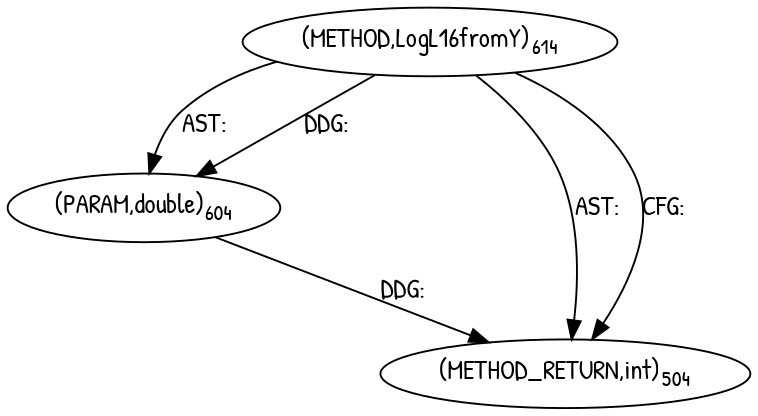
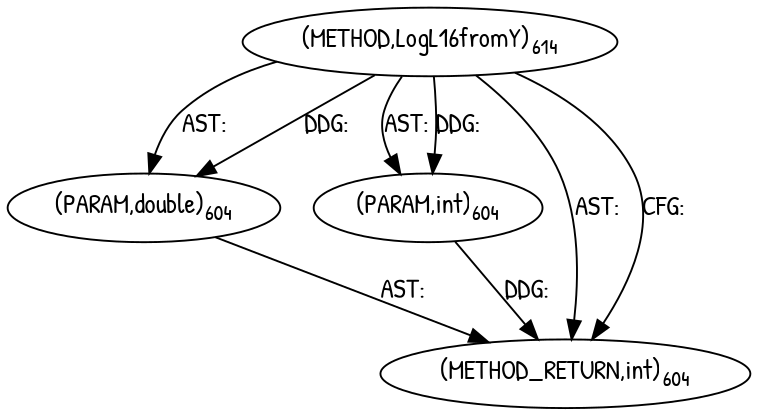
  digraph {
    fontname="Patrick Hand"
    node [fontname="Patrick Hand"]
    edge [fontname="Patrick Hand"]
    n1 [label=<(METHOD,LogL16fromY)<SUB>614</SUB>>]
    n2 [label=<(PARAM,double)<SUB>604</SUB>>]
-   n4 [label=<(METHOD_RETURN,int)<SUB>504</SUB>>]
+   n3 [label=<(PARAM,int)<SUB>604</SUB>>]
+   n4 [label=<(METHOD_RETURN,int)<SUB>604</SUB>>]
    n1 -> n2 [label="AST: "]
    n1 -> n2 [label="DDG: "]
+   n1 -> n3 [label="AST: "]
+   n1 -> n3 [label="DDG: "]
    n1 -> n4 [label="AST: "]
    n1 -> n4 [label="CFG: "]
-   n2 -> n4 [label="DDG: "]
+   n2 -> n4 [label="AST: "]
+   n3 -> n4 [label="DDG: "]
  }
